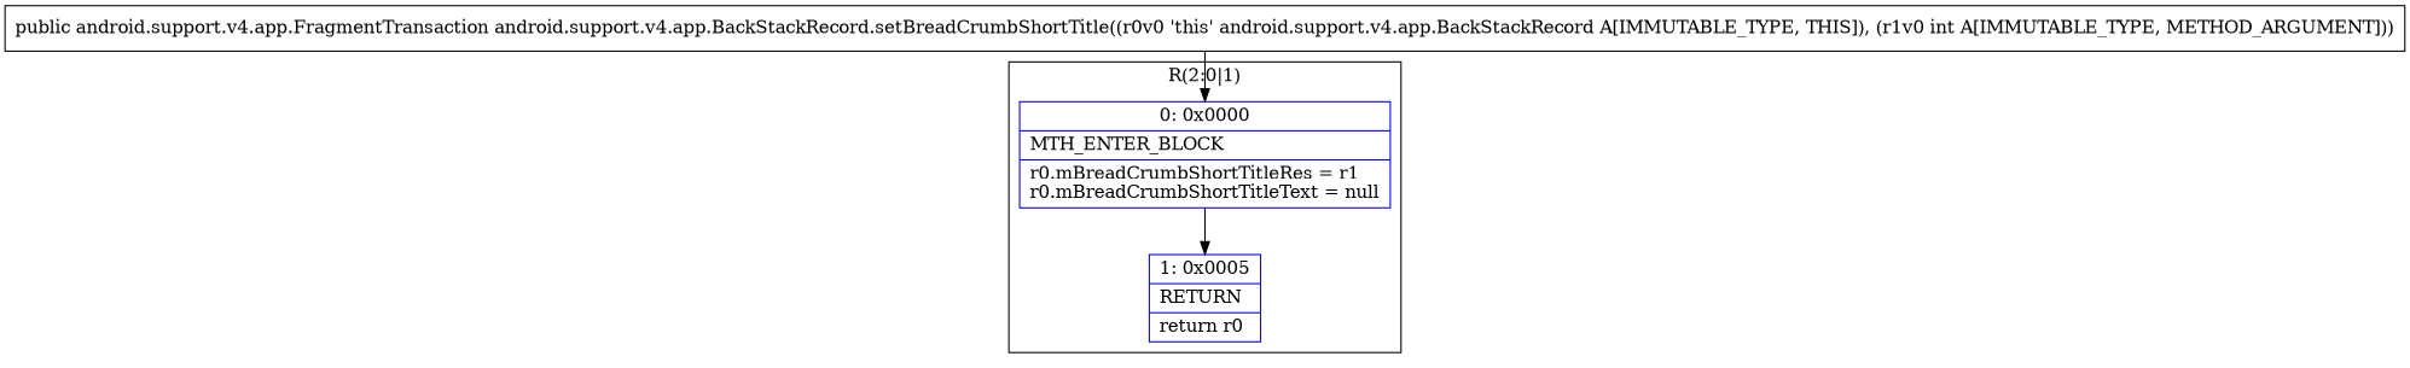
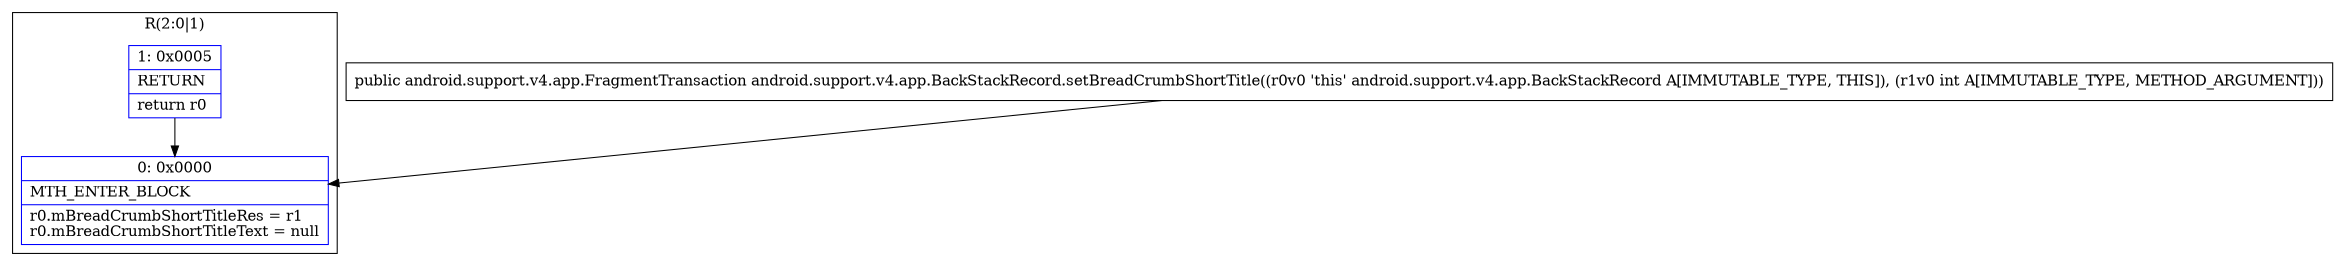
  digraph {
    node [color=blue shape=record]
    n1 [label="{0\:\ 0x0000|MTH_ENTER_BLOCK\l|r0.mBreadCrumbShortTitleRes = r1\lr0.mBreadCrumbShortTitleText = null\l}"]
    n2 [label="{1\:\ 0x0005|RETURN\l|return r0\l}"]
    n3 [label="{public android.support.v4.app.FragmentTransaction android.support.v4.app.BackStackRecord.setBreadCrumbShortTitle((r0v0 'this' android.support.v4.app.BackStackRecord A[IMMUTABLE_TYPE, THIS]), (r1v0 int A[IMMUTABLE_TYPE, METHOD_ARGUMENT])) }" color=""]
    subgraph cluster_1 {
      label="R(2:0|1)"
      n1
      n2
    }
-   n1 -> n2
+   n2 -> n1
    n3 -> n1
  }
